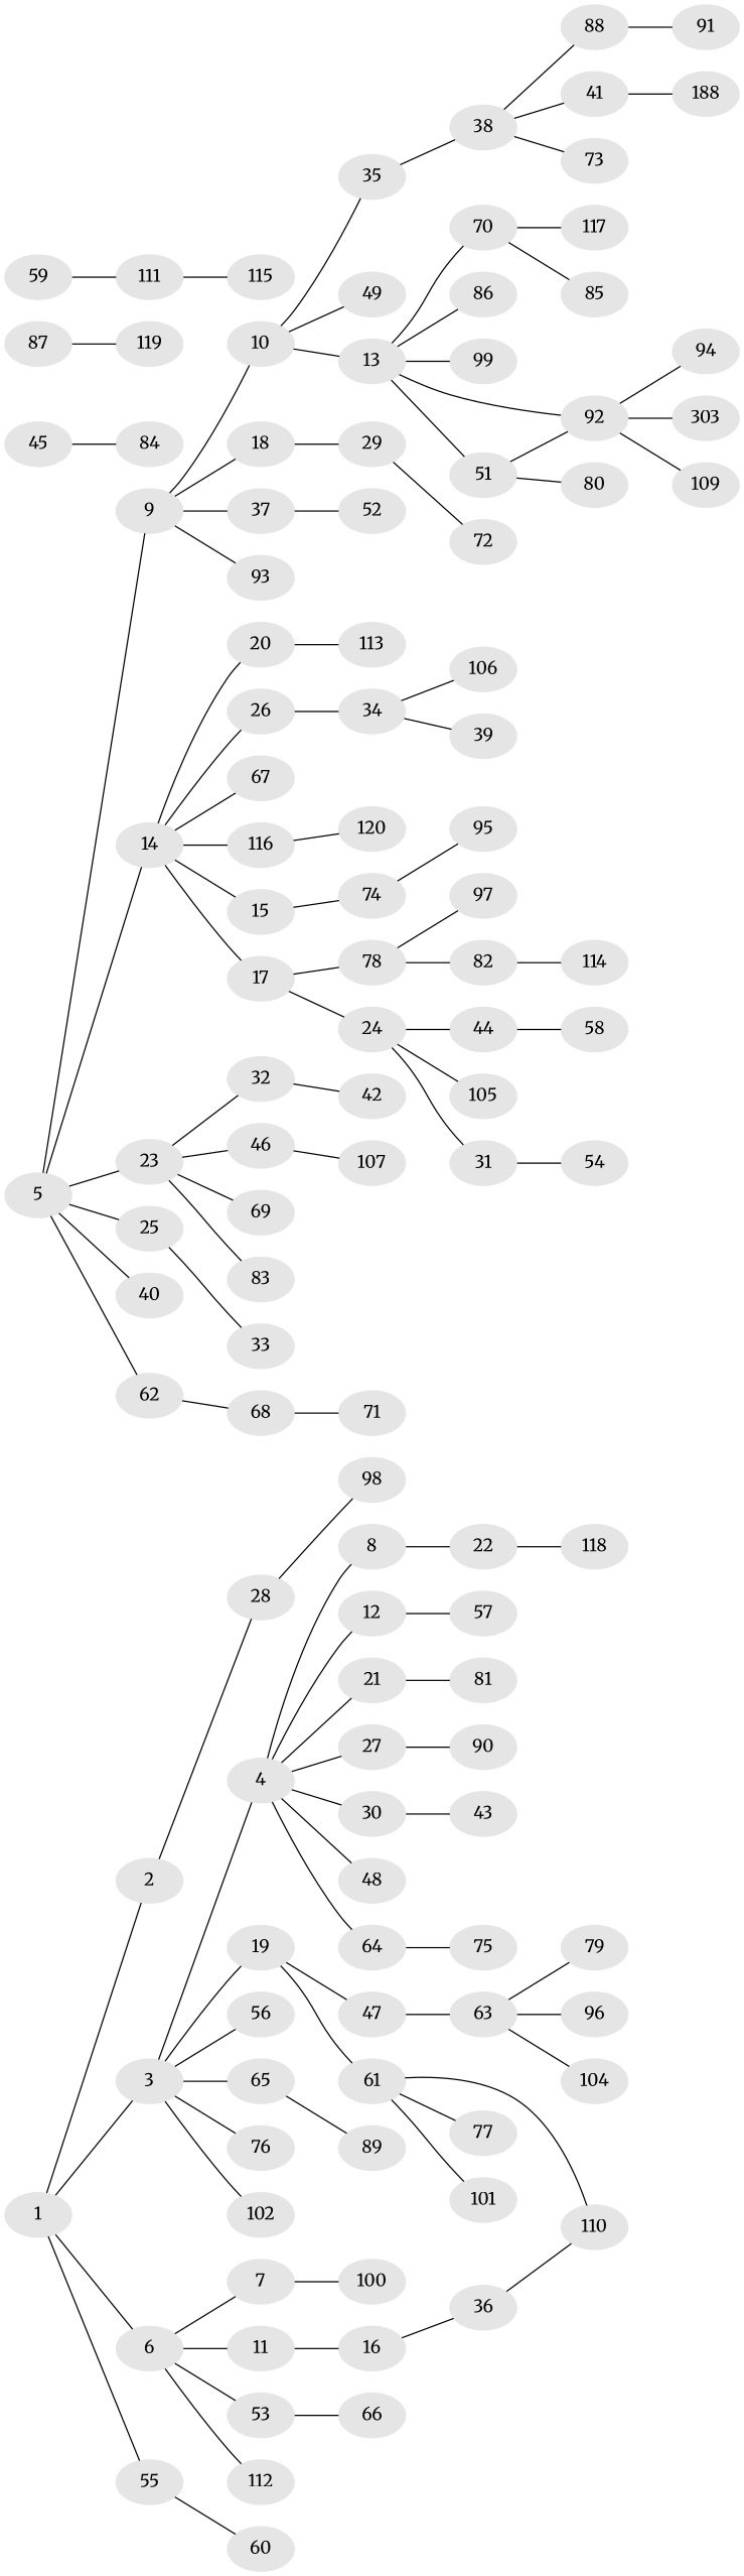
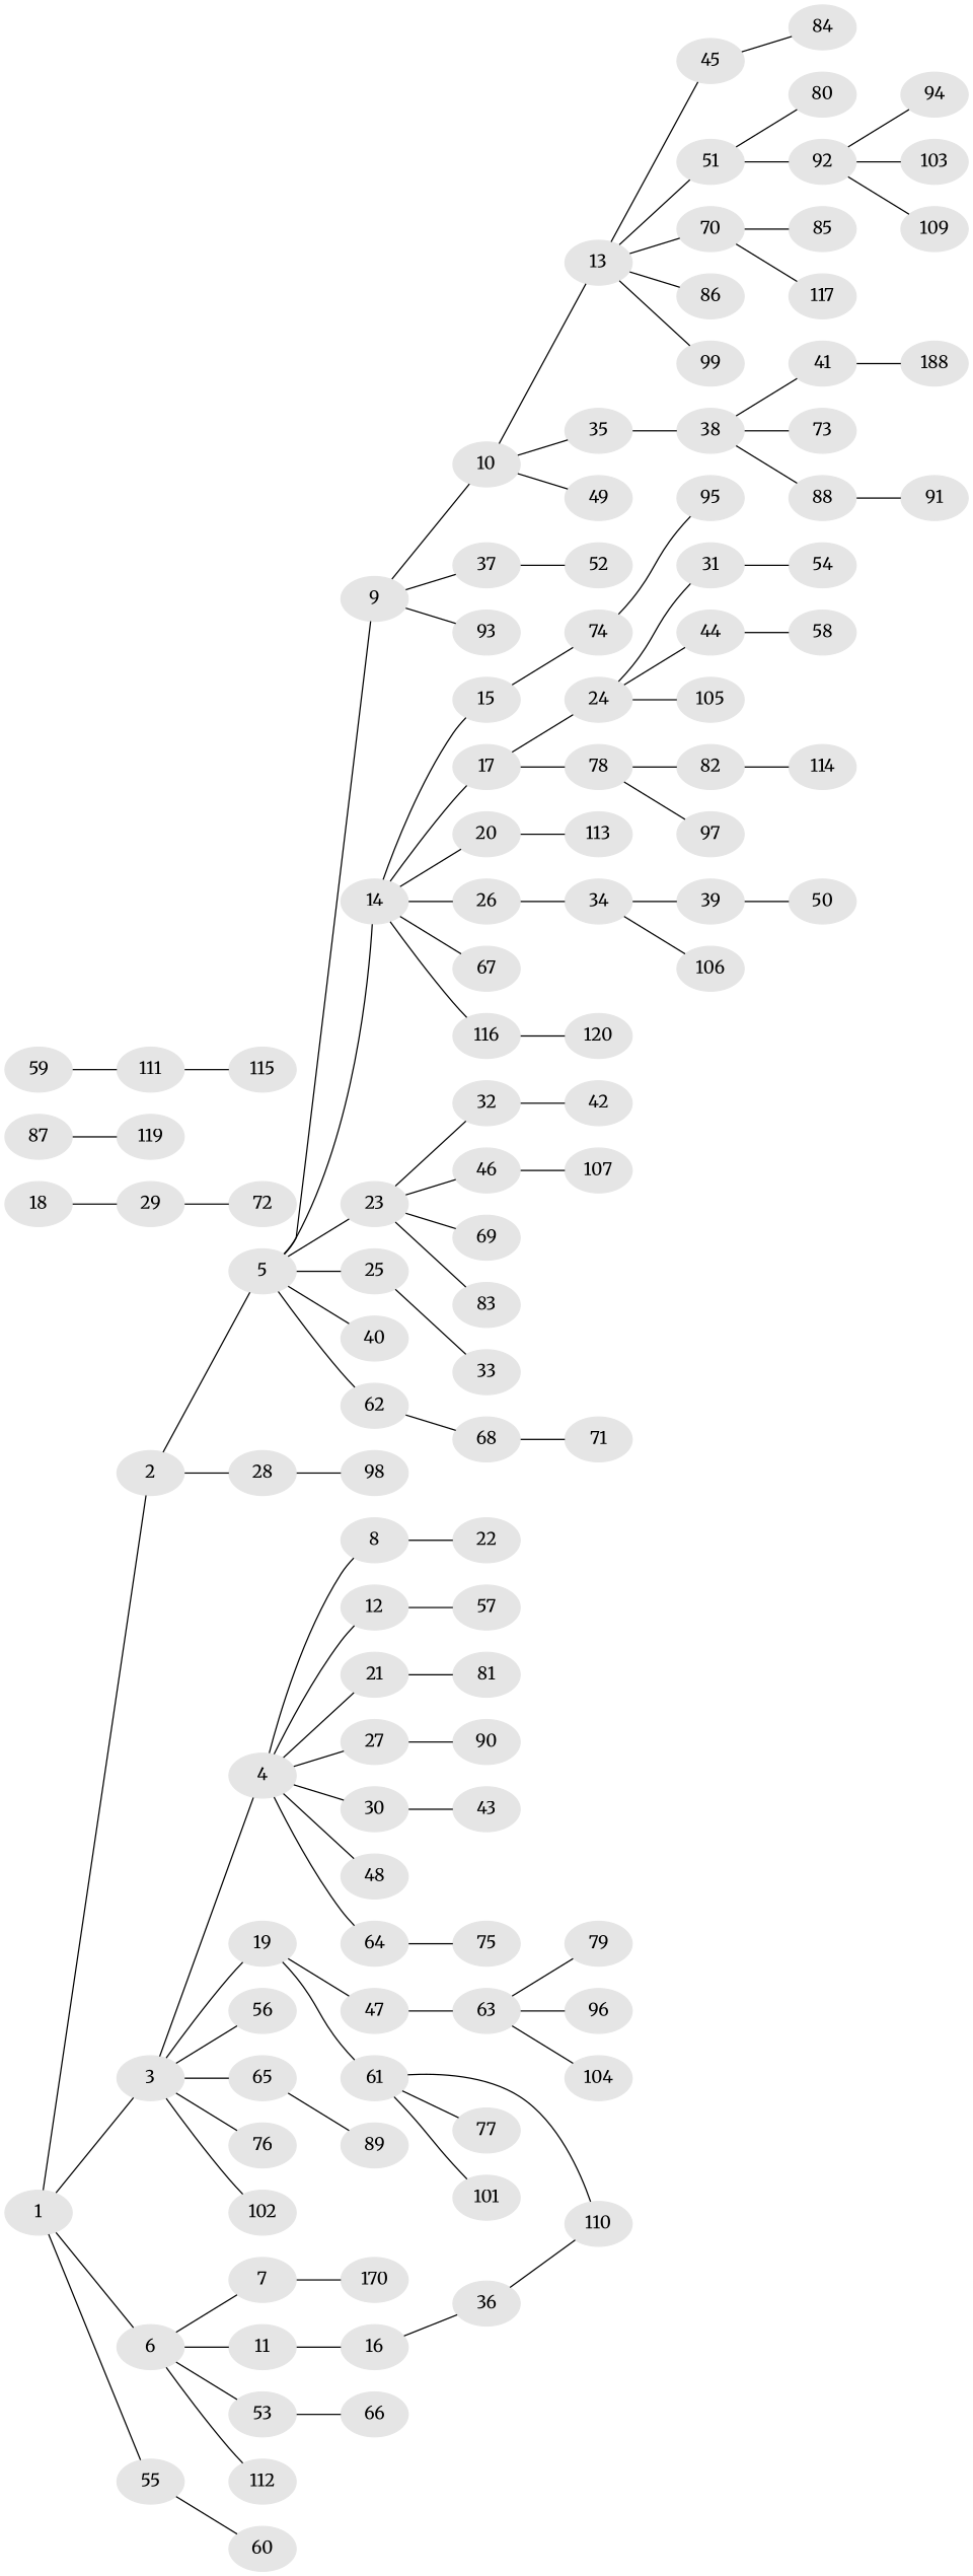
  graph {
    fontname=Merriweather
    rankdir=LR
    node [color=gray90 fontname=Merriweather style=filled]
    edge [fontname=Merriweather]
    1
    2
    3
    6
    55
    5
    28
    4
    19
    56
    65
    76
    102
    7
    11
    53
    112
    60
    9
    14
    23
    25
    40
    62
    98
    8
    12
    21
    27
    30
    48
    64
    47
    61
    89
    22
    57
    81
    90
    43
    75
    10
    18
    37
    93
    15
    17
    20
    26
    67
    116
    32
    46
    69
    83
    33
    68
-   100
+   100 [label=170]
    16
    66
-   118
    13
    35
    49
    29
    52
    45
    51
    70
    86
    99
    38
    36
    84
    80
    92
    85
    117
    74
    24
    78
    113
    34
    120
    95
    110
    31
    44
    105
    82
    97
    72
    63
    77
    101
    87
    119
    42
    107
    54
    58
    39
    106
+   50
    41
    73
    88
    59
    111
    n110 [label=188]
    91
    79
    96
    104
    94
-   103 [label=303]
+   103
    109
    115
    71
    114
    1 -- 2
    1 -- 3
    1 -- 6
    1 -- 55
+   2 -- 5
    2 -- 28
    3 -- 4
    3 -- 19
    3 -- 56
    3 -- 65
    3 -- 76
    3 -- 102
    6 -- 7
    6 -- 11
    6 -- 53
    6 -- 112
    55 -- 60
    5 -- 9
    5 -- 14
    5 -- 23
    5 -- 25
    5 -- 40
    5 -- 62
    28 -- 98
    4 -- 8
    4 -- 12
    4 -- 21
    4 -- 27
    4 -- 30
    4 -- 48
    4 -- 64
    19 -- 47
    19 -- 61
    65 -- 89
    7 -- 100
    11 -- 16
    53 -- 66
    9 -- 10
-   9 -- 18
    9 -- 37
    9 -- 93
    14 -- 15
    14 -- 17
    14 -- 20
    14 -- 26
    14 -- 67
    14 -- 116
    23 -- 32
    23 -- 46
    23 -- 69
    23 -- 83
    25 -- 33
    62 -- 68
    8 -- 22
    12 -- 57
    21 -- 81
    27 -- 90
    30 -- 43
    64 -- 75
    47 -- 63
    61 -- 110
    61 -- 77
    61 -- 101
-   22 -- 118
    10 -- 13
    10 -- 35
    10 -- 49
    18 -- 29
    37 -- 52
    15 -- 74
    17 -- 24
    17 -- 78
    20 -- 113
    26 -- 34
    116 -- 120
    32 -- 42
    46 -- 107
    68 -- 71
    16 -- 36
-   13 -- 92
+   13 -- 45
    13 -- 51
    13 -- 70
    13 -- 86
    13 -- 99
    35 -- 38
    29 -- 72
    45 -- 84
    51 -- 80
    51 -- 92
    70 -- 85
    70 -- 117
    38 -- 41
    38 -- 73
    38 -- 88
    36 -- 110
    92 -- 94
    92 -- 103
    92 -- 109
    74 -- 95
    24 -- 31
    24 -- 44
    24 -- 105
    78 -- 82
    78 -- 97
    34 -- 39
    34 -- 106
    31 -- 54
    44 -- 58
    82 -- 114
    63 -- 79
    63 -- 96
    63 -- 104
    87 -- 119
+   39 -- 50
    41 -- n110
    88 -- 91
    59 -- 111
    111 -- 115
  }
